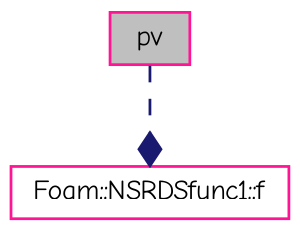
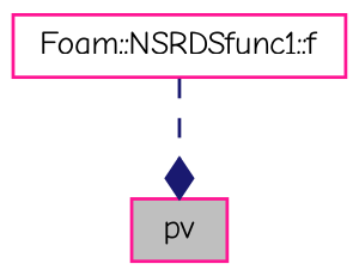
  digraph {
    rankdir=TB
    fontname="Comic Neue"
    node [color=deeppink fontname="Comic Neue" fontsize=10 shape=record]
    n1 [fillcolor=grey75 fontcolor=black height=0.2 label=pv style=filled width=0.4]
    n2 [height=0.2 label="Foam::NSRDSfunc1::f" width=0.4]
-   n1 -> n2 [color=midnightblue fontname="Comic Neue" fontsize=10 labelfontname=FreeSans labelfontsize=10 style=dashed arrowhead=diamond]
+   n2 -> n1 [color=midnightblue fontname="Comic Neue" fontsize=10 labelfontname=FreeSans labelfontsize=10 style=dashed arrowhead=diamond]
  }
